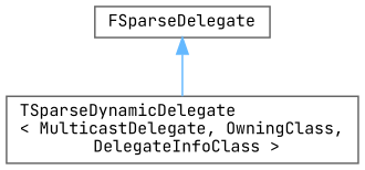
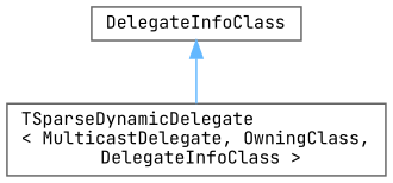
  digraph {
    rankdir=TB
    fontname="JetBrains Mono"
    node [color=grey40 fillcolor=white fontname="JetBrains Mono" fontsize=10 shape=box style=filled]
-   n1 [height=0.2 label=FSparseDelegate width=0.4]
+   n1 [height=0.2 label=DelegateInfoClass width=0.4]
    n2 [height=0.2 label="TSparseDynamicDelegate\l\< MulticastDelegate, OwningClass,\l DelegateInfoClass \>" width=0.4]
    n1 -> n2 [color=steelblue1 dir=back fontname="JetBrains Mono" fontsize=10 labelfontname=Helvetica labelfontsize=10 style=solid]
  }
